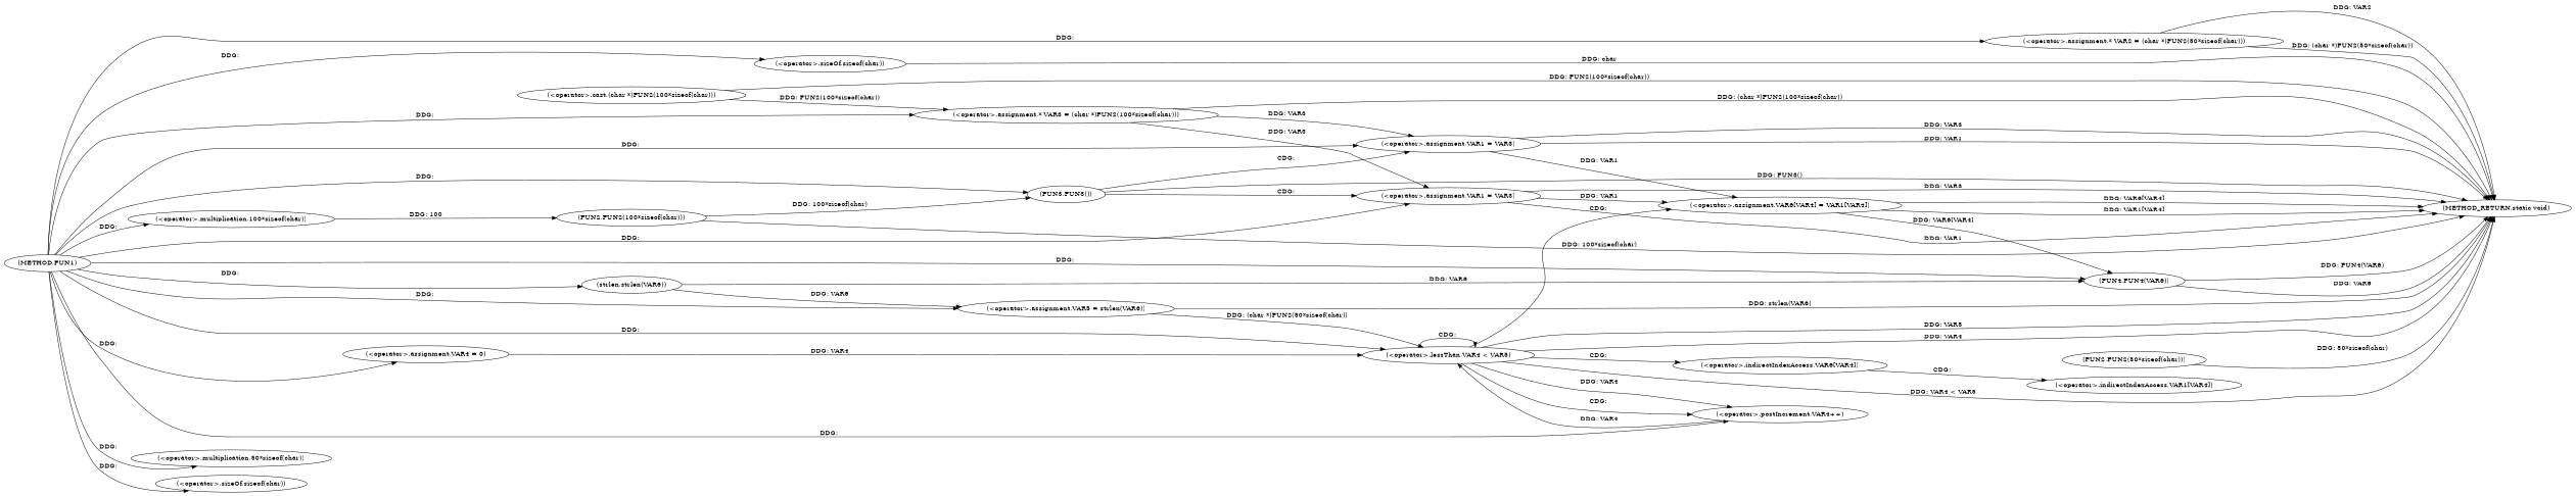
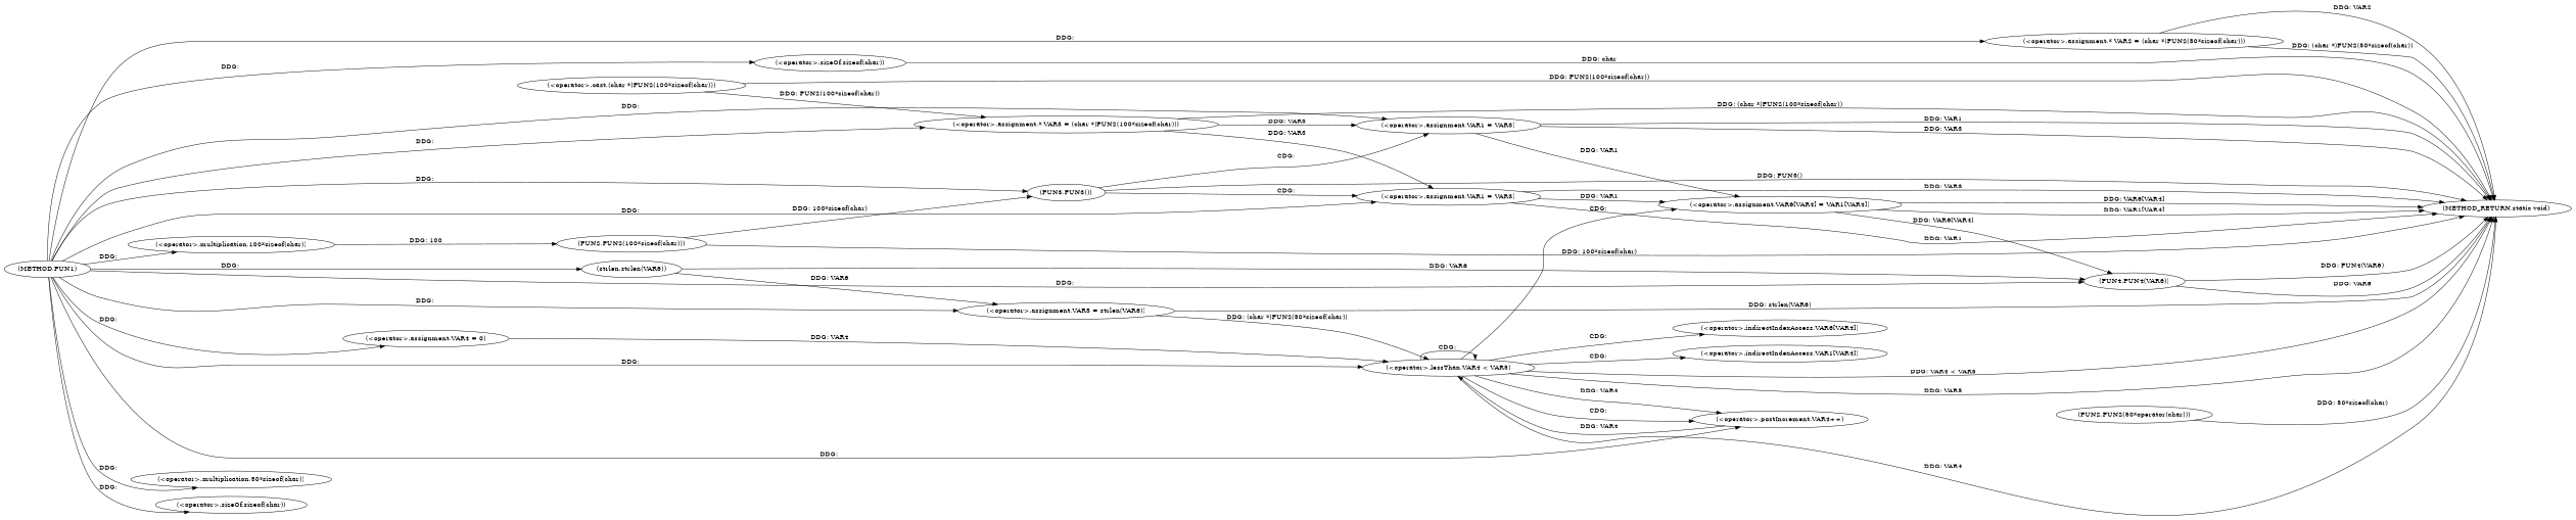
  digraph {
    rankdir=LR
    n1 [label="(METHOD,FUN1)"]
    n2 [label="(<operator>.assignment,* VAR2 = (char *)FUN2(50*sizeof(char)))"]
    n3 [label="(<operator>.multiplication,50*sizeof(char))"]
    n4 [label="(<operator>.sizeOf,sizeof(char))"]
    n5 [label="(<operator>.assignment,* VAR3 = (char *)FUN2(100*sizeof(char)))"]
    n6 [label="(<operator>.multiplication,100*sizeof(char))"]
    n7 [label="(<operator>.sizeOf,sizeof(char))"]
    n8 [label="(FUN3,FUN3())"]
    n9 [label="(<operator>.assignment,VAR1 = VAR3)"]
    n10 [label="(<operator>.assignment,VAR1 = VAR3)"]
    n11 [label="(<operator>.assignment,VAR5 = strlen(VAR6))"]
    n12 [label="(strlen,strlen(VAR6))"]
    n13 [label="(<operator>.assignment,VAR4 = 0)"]
    n14 [label="(<operator>.lessThan,VAR4 < VAR5)"]
    n15 [label="(<operator>.postIncrement,VAR4++)"]
    n16 [label="(FUN4,FUN4(VAR6))"]
    n17 [label="(METHOD_RETURN,static void)"]
    n18 [label="(FUN2,FUN2(100*sizeof(char)))"]
    n19 [label="(<operator>.assignment,VAR6[VAR4] = VAR1[VAR4])"]
    n20 [label="(<operator>.indirectIndexAccess,VAR6[VAR4])"]
    n21 [label="(<operator>.indirectIndexAccess,VAR1[VAR4])"]
-   n22 [label="(FUN2,FUN2(50*sizeof(char)))"]
+   n22 [label="(FUN2,FUN2(50*operator(char)))"]
    n23 [label="(<operator>.cast,(char *)FUN2(100*sizeof(char)))"]
    n1 -> n2 [label="DDG: "]
    n1 -> n3 [label="DDG: "]
    n1 -> n4 [label="DDG: "]
    n1 -> n5 [label="DDG: "]
    n1 -> n6 [label="DDG: "]
    n1 -> n7 [label="DDG: "]
    n1 -> n8 [label="DDG: "]
    n1 -> n9 [label="DDG: "]
    n1 -> n10 [label="DDG: "]
    n1 -> n11 [label="DDG: "]
    n1 -> n12 [label="DDG: "]
    n1 -> n13 [label="DDG: "]
    n1 -> n14 [label="DDG: "]
    n1 -> n15 [label="DDG: "]
    n1 -> n16 [label="DDG: "]
    n2 -> n17 [label="DDG: VAR2"]
    n2 -> n17 [label="DDG: (char *)FUN2(50*sizeof(char))"]
    n5 -> n9 [label="DDG: VAR3"]
    n5 -> n10 [label="DDG: VAR3"]
    n5 -> n17 [label="DDG: (char *)FUN2(100*sizeof(char))"]
    n6 -> n18 [label="DDG: 100"]
    n7 -> n17 [label="DDG: char"]
    n8 -> n9 [label="CDG: "]
    n8 -> n10 [label="CDG: "]
    n8 -> n17 [label="DDG: FUN3()"]
    n9 -> n17 [label="DDG: VAR1"]
    n9 -> n17 [label="DDG: VAR3"]
    n9 -> n19 [label="DDG: VAR1"]
    n10 -> n17 [label="DDG: VAR1"]
    n10 -> n17 [label="DDG: VAR3"]
    n10 -> n19 [label="DDG: VAR1"]
    n11 -> n14 [label="DDG: (char *)FUN2(50*sizeof(char))"]
    n11 -> n17 [label="DDG: strlen(VAR6)"]
    n12 -> n11 [label="DDG: VAR6"]
    n12 -> n16 [label="DDG: VAR6"]
    n13 -> n14 [label="DDG: VAR4"]
    n14 -> n14 [label="CDG: "]
    n14 -> n15 [label="DDG: VAR4"]
    n14 -> n15 [label="CDG: "]
    n14 -> n17 [label="DDG: VAR4 < VAR5"]
    n14 -> n17 [label="DDG: VAR5"]
    n14 -> n17 [label="DDG: VAR4"]
    n14 -> n19 [label="CDG: "]
    n14 -> n20 [label="CDG: "]
-   n20 -> n21 [label="CDG: "]
+   n14 -> n21 [label="CDG: "]
    n15 -> n14 [label="DDG: VAR4"]
    n16 -> n17 [label="DDG: FUN4(VAR6)"]
    n16 -> n17 [label="DDG: VAR6"]
    n18 -> n8 [label="DDG: 100*sizeof(char)"]
    n18 -> n17 [label="DDG: 100*sizeof(char)"]
    n19 -> n16 [label="DDG: VAR6[VAR4]"]
    n19 -> n17 [label="DDG: VAR6[VAR4]"]
    n19 -> n17 [label="DDG: VAR1[VAR4]"]
    n22 -> n17 [label="DDG: 50*sizeof(char)"]
    n23 -> n5 [label="DDG: FUN2(100*sizeof(char))"]
    n23 -> n17 [label="DDG: FUN2(100*sizeof(char))"]
  }
